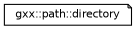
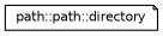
  digraph {
    rankdir=TB
-   n1 [color=black fillcolor=white fontname=Helvetica fontsize=10 height=0.2 label="gxx::path::directory" shape=note style=filled width=0.4]
+   n1 [color=black fillcolor=white fontname=Helvetica fontsize=10 height=0.2 label="path::path::directory" shape=note style=filled width=0.4]
  }
